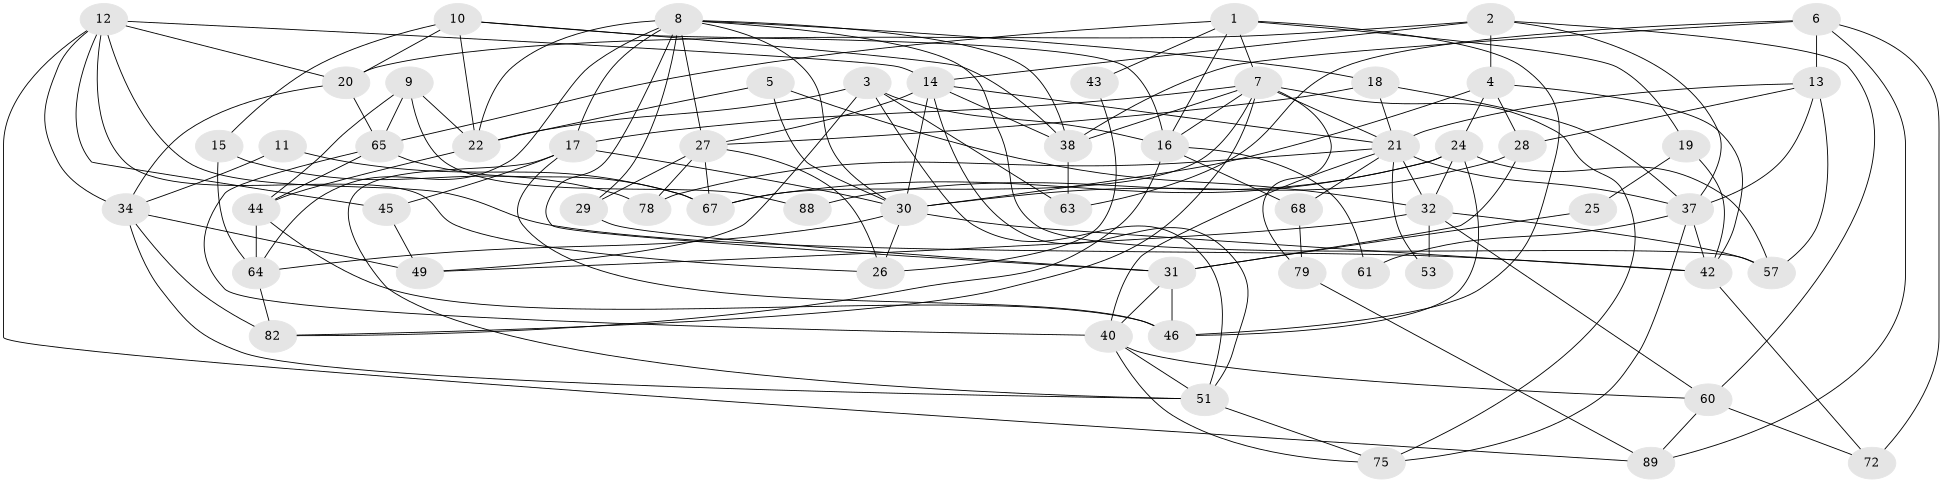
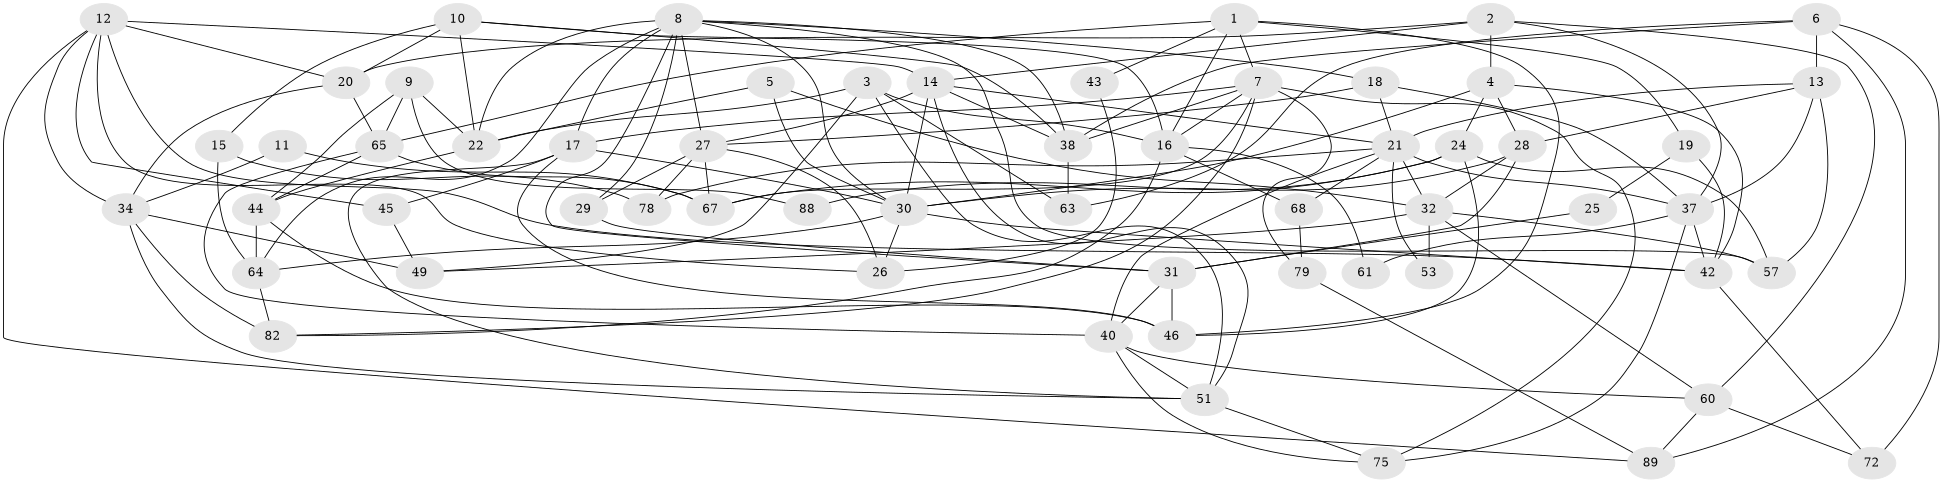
  graph {
    node [color=gray90 style=filled]
    1 [super="+66"]
    7 [super="+33"]
    16 [super="+48"]
    19
    n5 [label=65 super="+65"]
    43
    46 [super="+52"]
    2 [super="+77"]
    37 [super="+50"]
    4 [super="+87"]
    14 [super="+59"]
    20
    60 [super="+69"]
    38
    17 [super="+26"]
    21 [super="+86"]
    67
    75
    79
    82
    61
    68
    42 [super="+70"]
    25
    44
    40 [super="+55"]
    n27 [label=26 super="+73"]
    24 [super="+76"]
    28
    30 [super="+83"]
    51 [super="+71"]
    27 [super="+80"]
    34 [super="+85"]
    72
    89
    3
    22 [super="+39"]
    49
    63
    32 [super="+47"]
    57 [super="+58"]
    88
    31 [super="+41"]
    64
    5
    53
    6 [super="+54"]
    13 [super="+62"]
    45
    78
    8 [super="+74"]
    18
    29
    9 [super="+84"]
    10 [super="+36"]
    15 [super="+23"]
    11
    12 [super="+81"]
    1 -- 7
    1 -- 16
    1 -- 19
    1 -- n5
    1 -- 43
    1 -- 46
    7 -- 16
    7 -- 38
    7 -- 17
-   7 -- 21
    7 -- 67
    7 -- 75
    7 -- 79
    7 -- 82
    16 -- 82
    16 -- 61
    16 -- 68
    19 -- 42
    19 -- 25
    n5 -- 67
    n5 -- 44
    n5 -- 40
    43 -- n27
    2 -- 37
    2 -- 4
    2 -- 14
    2 -- 20
    2 -- 60
    37 -- 75
    37 -- 61
    37 -- 42
    4 -- 42
    4 -- 24
    4 -- 28
    4 -- 30
    14 -- 38
    14 -- 21
    14 -- 30
    14 -- 51
    14 -- 27 [weight=2]
    20 -- n5
    20 -- 34
    60 -- 72
    60 -- 89
    38 -- 63
    17 -- 46
    17 -- 30
    17 -- 51
    17 -- 45
    21 -- 37
    21 -- 68
    21 -- 40
    21 -- 32
    21 -- 53
    21 -- 78
    79 -- 89
    68 -- 79
    42 -- 72
    25 -- 31
    44 -- 46
    44 -- 64
    40 -- 60
    40 -- 75
    40 -- 51
    24 -- 46
    24 -- 67
-   24 -- 32
+   28 -- 32
    24 -- 57
    24 -- 88
    28 -- 30
    28 -- 31
    30 -- 42
    30 -- n27
    30 -- 64
    51 -- 75
    27 -- 67 [weight=2]
    27 -- n27
    27 -- 78
    27 -- 29
    34 -- 82
    34 -- 51
    34 -- 49
    3 -- 16
    3 -- 51
    3 -- 22
    3 -- 49
    3 -- 63
    22 -- 44
    32 -- 60
    32 -- 49
    32 -- 57
    32 -- 53
    31 -- 46
    31 -- 40
    64 -- 82
    5 -- 30
    5 -- 22
    5 -- 32
    6 -- 38
    6 -- 72
    6 -- 89
    6 -- 63
    6 -- 13
    13 -- 37
    13 -- 21
    13 -- 28
    13 -- 57
    45 -- 49
    8 -- 38
    8 -- 17
    8 -- 30
    8 -- 27
    8 -- 22
    8 -- 57
    8 -- 31
    8 -- 64
    8 -- 18
    8 -- 29
    18 -- 37
    18 -- 21
    18 -- 27
    29 -- 31
    9 -- n5
    9 -- 44
    9 -- 22
    9 -- 88
    10 -- 16
    10 -- 20
    10 -- 38
    10 -- 22
    10 -- 15
    15 -- 64
    15 -- 78
    11 -- 67
    11 -- 34
    12 -- 14
    12 -- 20
    12 -- 42
    12 -- n27
    12 -- 34
    12 -- 89
    12 -- 45
  }
